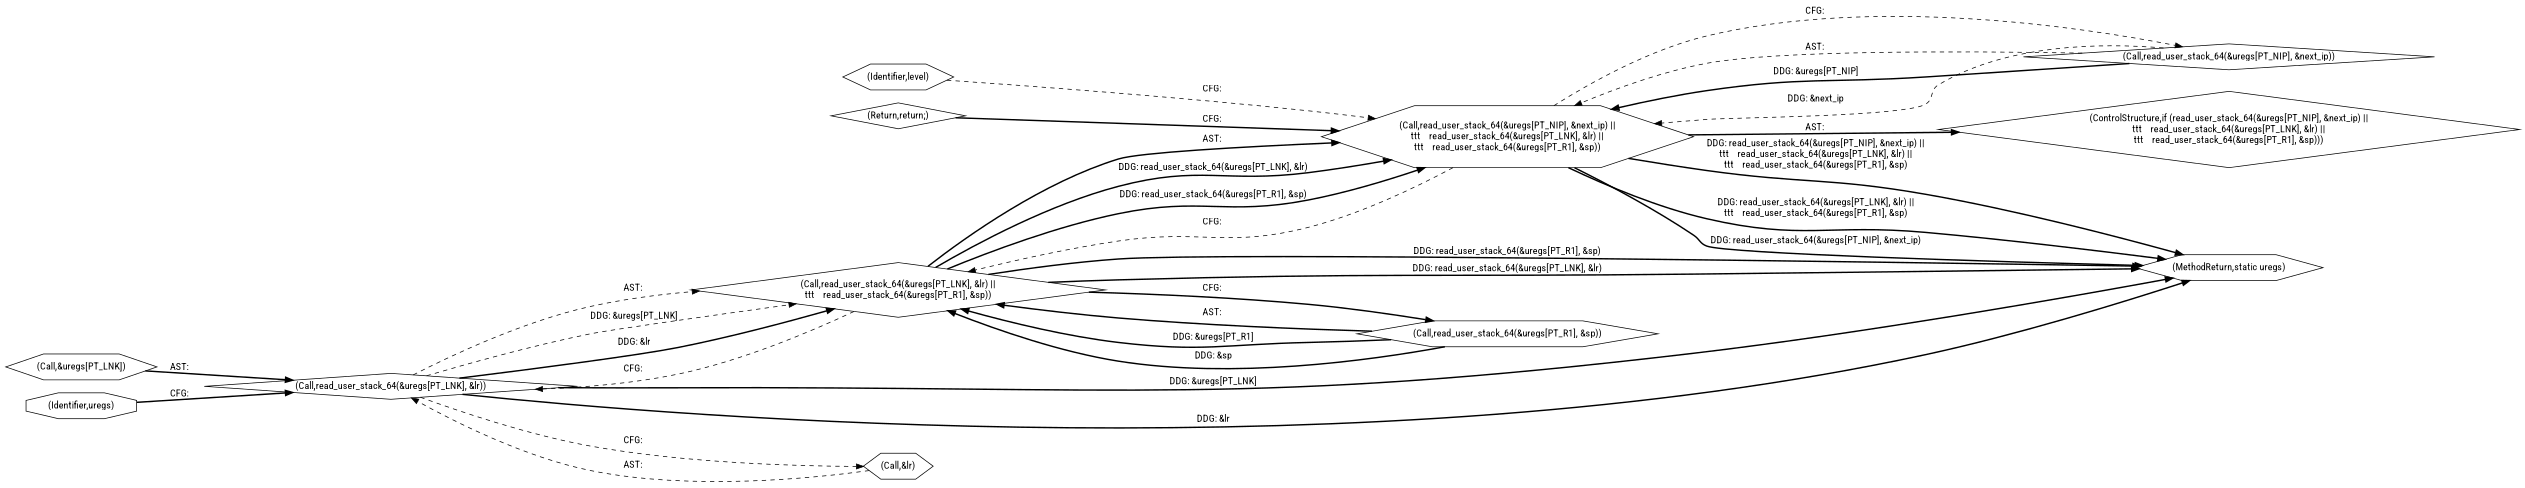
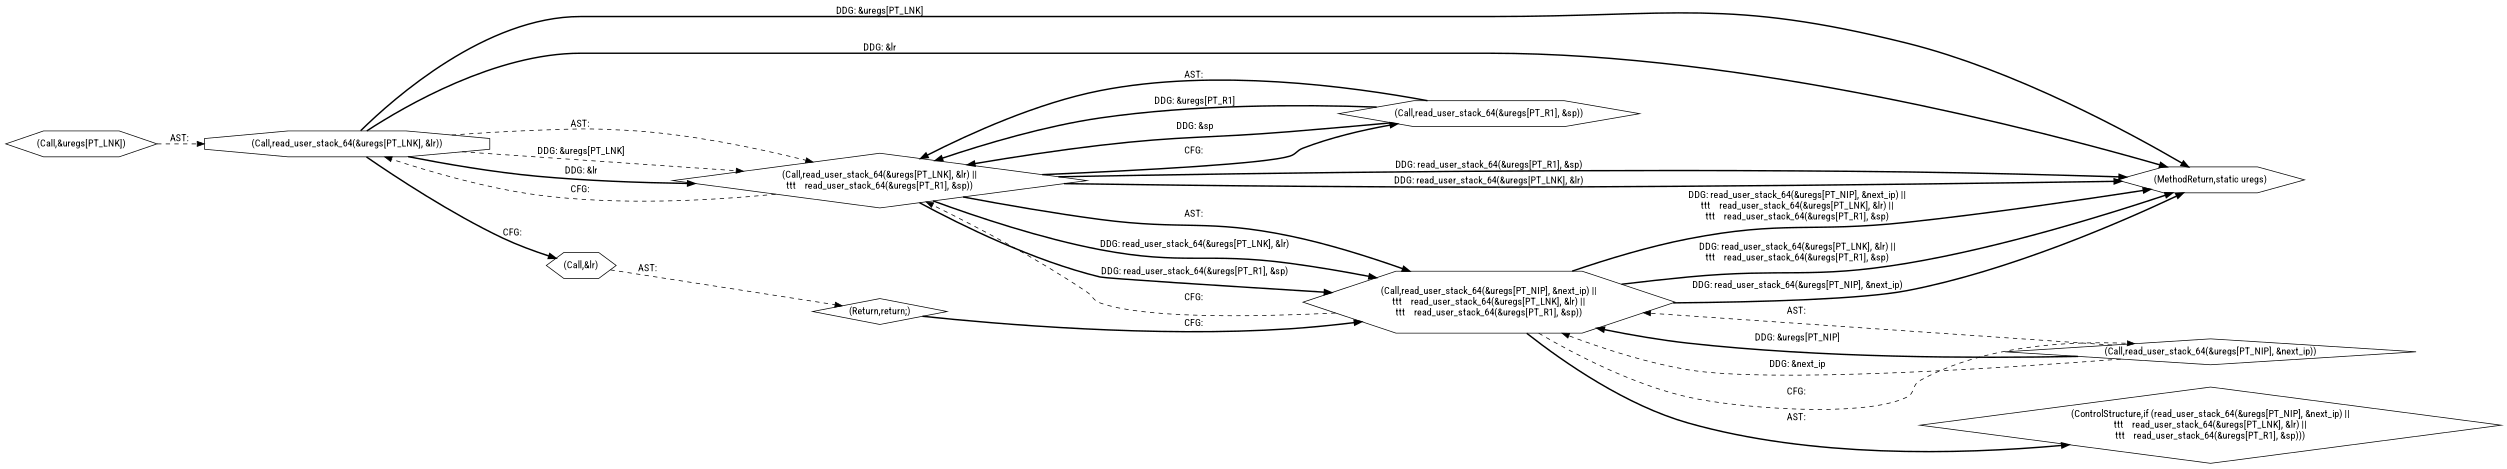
  digraph {
    fontname="Roboto Condensed"
    rankdir=LR
    node [fontname="Roboto Condensed" shape=hexagon]
    edge [fontname="Roboto Condensed" style=bold]
-   n1 [label="(Call,read_user_stack_64(&uregs[PT_LNK], &lr))" shape=diamond]
+   n1 [label="(Call,read_user_stack_64(&uregs[PT_LNK], &lr))" shape=octagon]
    n2 [label="(Call,read_user_stack_64(&uregs[PT_LNK], &lr) ||\n\t\t\t    read_user_stack_64(&uregs[PT_R1], &sp))" shape=diamond]
    n3 [label="(MethodReturn,static uregs)"]
    n4 [label="(Call,&lr)"]
    n5 [label="(Call,read_user_stack_64(&uregs[PT_NIP], &next_ip) ||\n\t\t\t    read_user_stack_64(&uregs[PT_LNK], &lr) ||\n\t\t\t    read_user_stack_64(&uregs[PT_R1], &sp))"]
    n6 [label="(Call,read_user_stack_64(&uregs[PT_R1], &sp))"]
    n7 [label="(Call,read_user_stack_64(&uregs[PT_NIP], &next_ip))" shape=diamond]
    n8 [label="(ControlStructure,if (read_user_stack_64(&uregs[PT_NIP], &next_ip) ||\n\t\t\t    read_user_stack_64(&uregs[PT_LNK], &lr) ||\n\t\t\t    read_user_stack_64(&uregs[PT_R1], &sp)))" shape=diamond]
    n9 [label="(Call,&uregs[PT_LNK])"]
-   n10 [label="(Identifier,level)"]
    n11 [label="(Return,return;)" shape=diamond]
-   n12 [label="(Identifier,uregs)" shape=octagon]
    n1 -> n2 [label="AST: " style=dashed]
    n1 -> n2 [label="DDG: &uregs[PT_LNK]" style=dashed]
    n1 -> n2 [label="DDG: &lr"]
    n1 -> n3 [label="DDG: &uregs[PT_LNK]"]
    n1 -> n3 [label="DDG: &lr"]
-   n1 -> n4 [label="CFG: " style=dashed]
+   n1 -> n4 [label="CFG: "]
    n2 -> n1 [label="CFG: " style=dashed]
    n2 -> n3 [label="DDG: read_user_stack_64(&uregs[PT_R1], &sp)"]
    n2 -> n3 [label="DDG: read_user_stack_64(&uregs[PT_LNK], &lr)"]
    n2 -> n5 [label="AST: "]
    n2 -> n5 [label="DDG: read_user_stack_64(&uregs[PT_LNK], &lr)"]
    n2 -> n5 [label="DDG: read_user_stack_64(&uregs[PT_R1], &sp)"]
    n2 -> n6 [label="CFG: "]
-   n4 -> n1 [label="AST: " style=dashed]
+   n4 -> n11 [label="AST: " style=dashed]
    n5 -> n2 [label="CFG: " style=dashed]
    n5 -> n3 [label="DDG: read_user_stack_64(&uregs[PT_NIP], &next_ip) ||\n\t\t\t    read_user_stack_64(&uregs[PT_LNK], &lr) ||\n\t\t\t    read_user_stack_64(&uregs[PT_R1], &sp)"]
    n5 -> n3 [label="DDG: read_user_stack_64(&uregs[PT_LNK], &lr) ||\n\t\t\t    read_user_stack_64(&uregs[PT_R1], &sp)"]
    n5 -> n3 [label="DDG: read_user_stack_64(&uregs[PT_NIP], &next_ip)"]
    n5 -> n7 [label="CFG: " style=dashed]
    n5 -> n8 [label="AST: "]
    n6 -> n2 [label="AST: "]
    n6 -> n2 [label="DDG: &uregs[PT_R1]"]
    n6 -> n2 [label="DDG: &sp"]
    n7 -> n5 [label="AST: " style=dashed]
    n7 -> n5 [label="DDG: &uregs[PT_NIP]"]
    n7 -> n5 [label="DDG: &next_ip" style=dashed]
-   n9 -> n1 [label="AST: "]
-   n10 -> n5 [label="CFG: " style=dashed]
+   n9 -> n1 [label="AST: " style=dashed]
    n11 -> n5 [label="CFG: "]
-   n12 -> n1 [label="CFG: "]
  }
